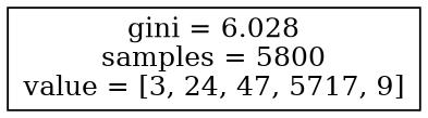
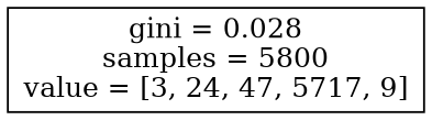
  digraph {
    rankdir=LR
-   n1 [label="gini = 6.028\nsamples = 5800\nvalue = [3, 24, 47, 5717, 9]" shape=box]
+   n1 [label="gini = 0.028\nsamples = 5800\nvalue = [3, 24, 47, 5717, 9]" shape=box]
  }
